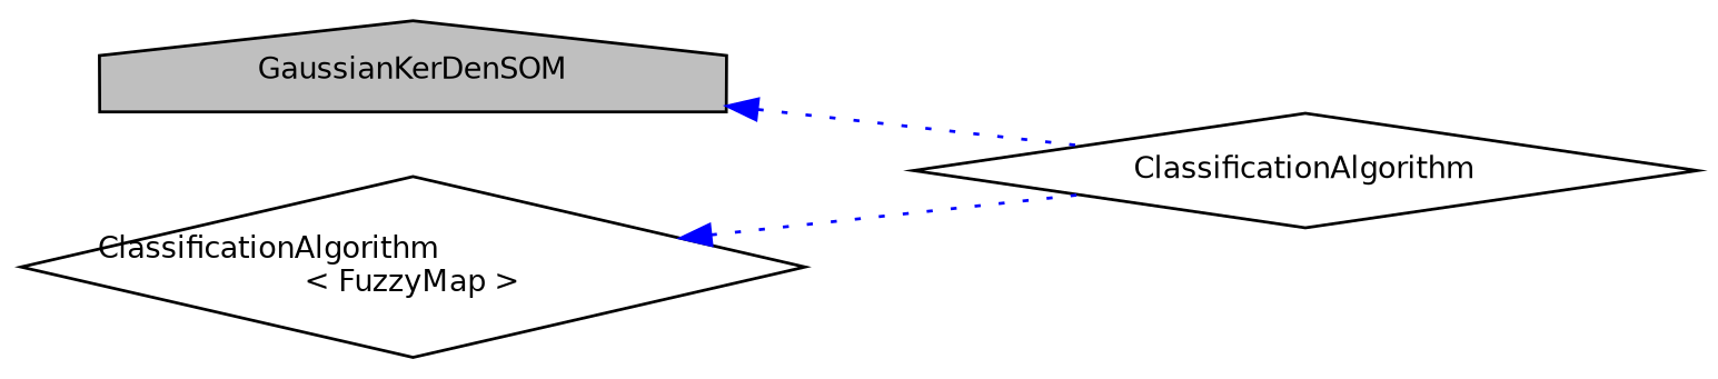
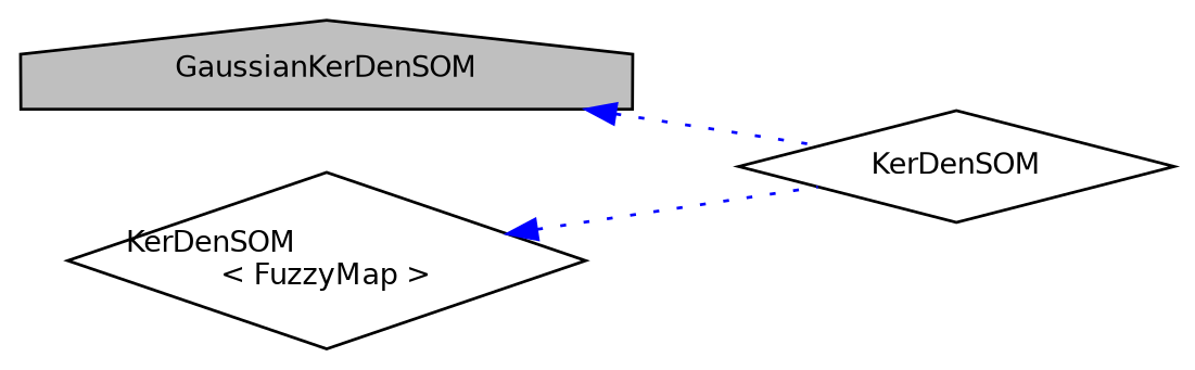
  digraph {
    rankdir=LR
    node [color=black fillcolor=white fontname=Helvetica fontsize=10 shape=diamond style=filled]
    edge [color=blue dir=back fontname=Helvetica fontsize=10 labelfontname=Helvetica labelfontsize=10 style=dotted]
    n1 [fillcolor=grey75 fontcolor=black height=0.2 label=GaussianKerDenSOM shape=house width=0.4]
-   n2 [height=0.2 label=ClassificationAlgorithm width=0.4]
-   n3 [height=0.2 label="ClassificationAlgorithm\l\< FuzzyMap \>" width=0.4]
+   n2 [height=0.2 label=KerDenSOM width=0.4]
+   n3 [height=0.2 label="KerDenSOM\l\< FuzzyMap \>" width=0.4]
    n1 -> n2
    n3 -> n2
  }
